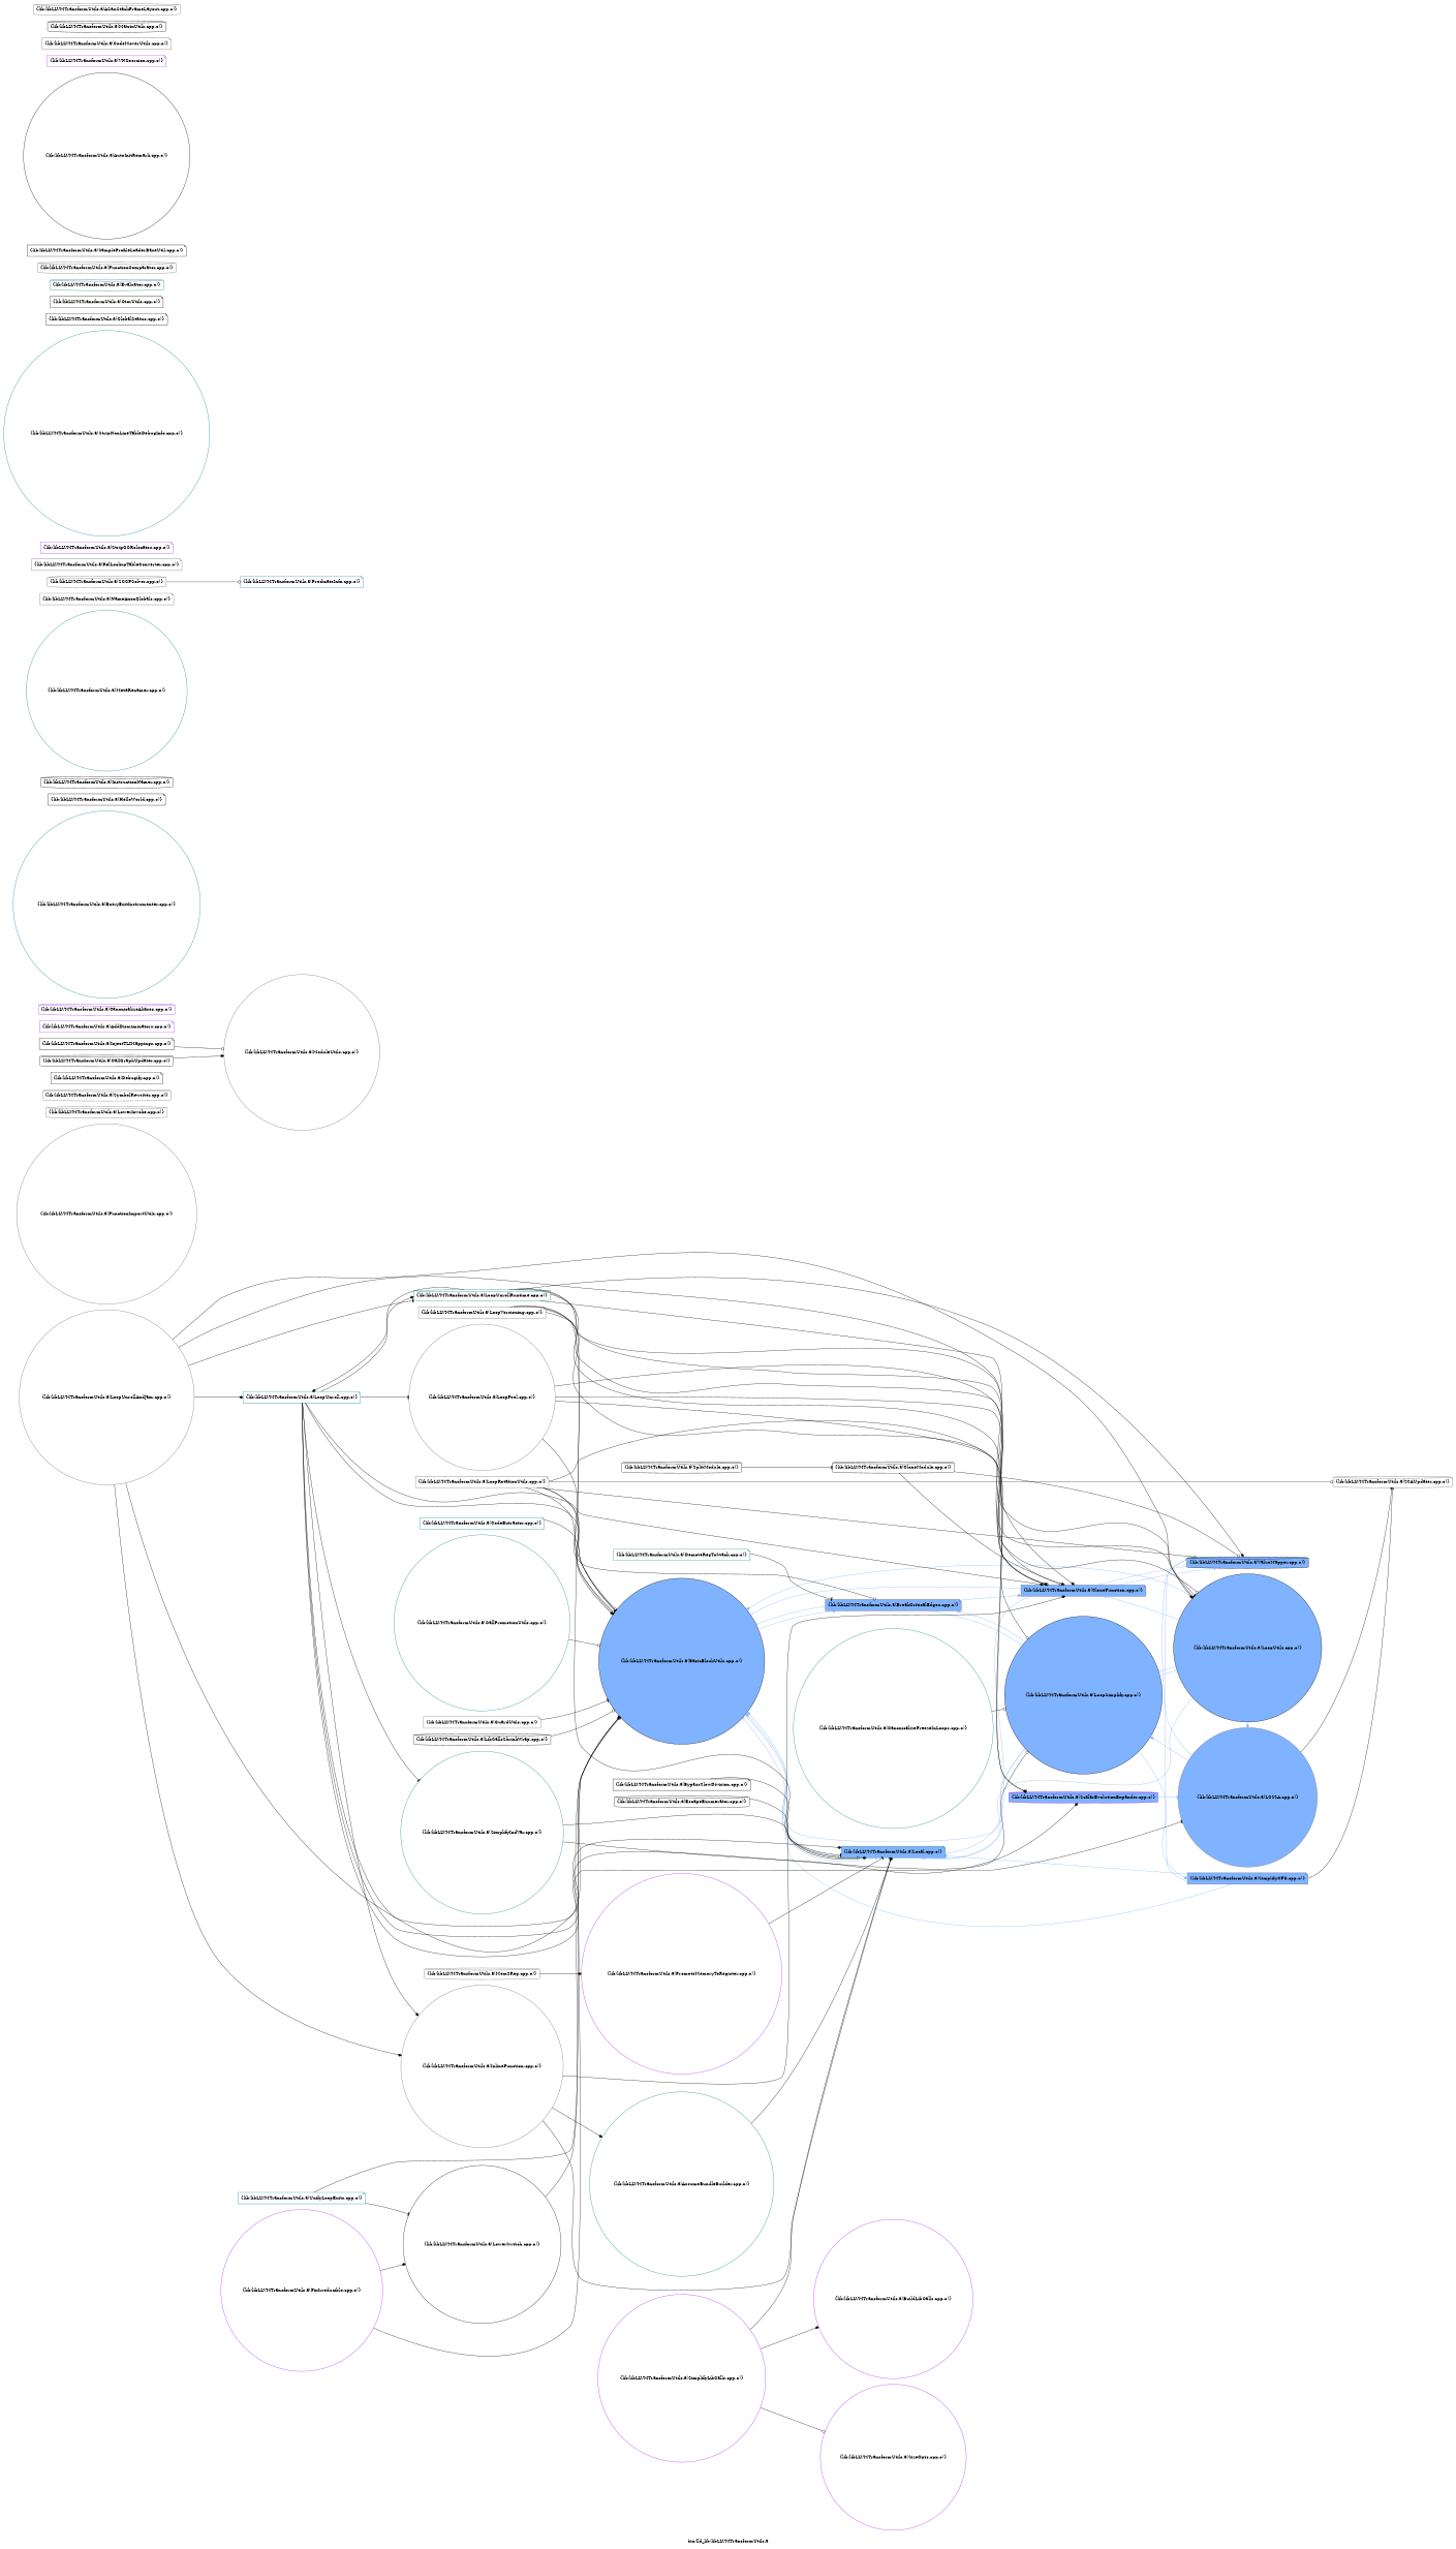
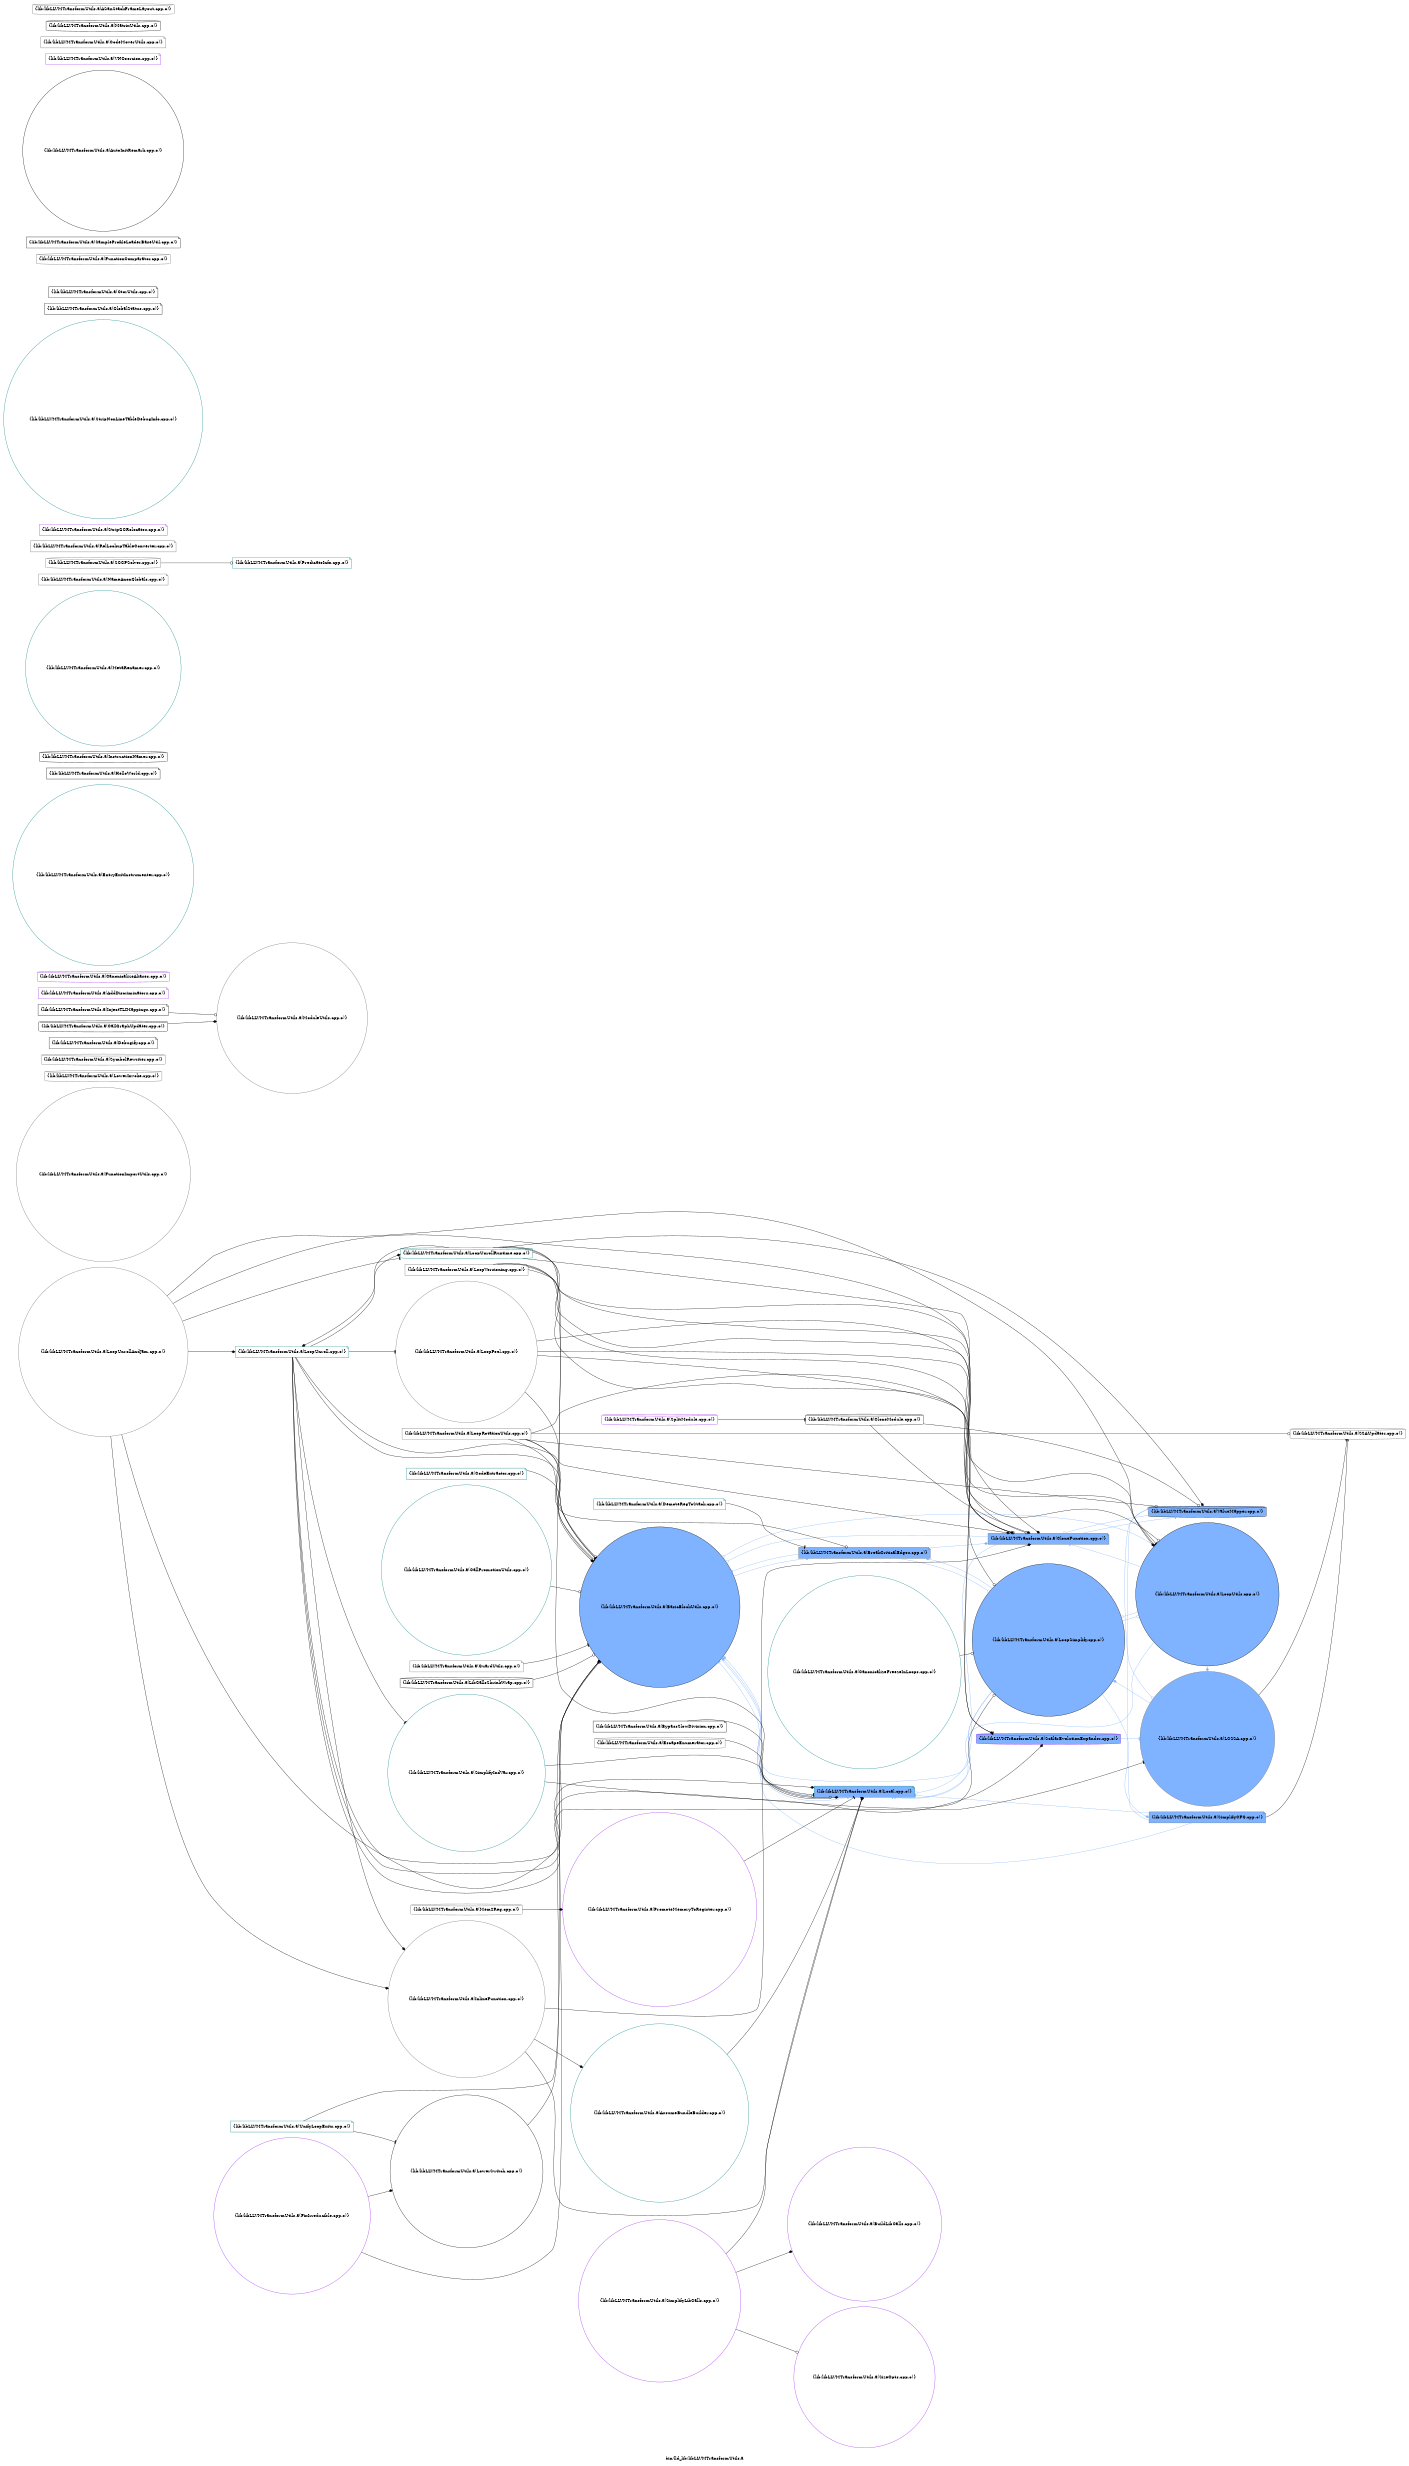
  digraph {
    label="bin/lld_lib/libLLVMTransformUtils.a"
    rankdir=LR
    node [color=gray40 group=0 shape=note]
    edge [arrowhead=diamond]
    n1 [color=black fillcolor="0.600000 0.5 1" group=1 label="{lib/libLLVMTransformUtils.a(BasicBlockUtils.cpp.o)}" shape=circle style=filled]
    n2 [fillcolor="0.600000 0.5 1" group=1 label="{lib/libLLVMTransformUtils.a(BreakCriticalEdges.cpp.o)}" style=filled]
    n3 [color=teal fillcolor="0.600000 0.5 1" group=1 label="{lib/libLLVMTransformUtils.a(Local.cpp.o)}" style=filled]
    n4 [fillcolor="0.600000 0.5 1" group=1 label="{lib/libLLVMTransformUtils.a(CloneFunction.cpp.o)}" style=filled]
    n5 [color=black fillcolor="0.600000 0.5 1" group=1 label="{lib/libLLVMTransformUtils.a(LoopSimplify.cpp.o)}" shape=circle style=filled]
    n6 [color=black fillcolor="0.600000 0.5 1" group=1 label="{lib/libLLVMTransformUtils.a(ValueMapper.cpp.o)}" shape=cylinder style=filled]
    n7 [fillcolor="0.600000 0.5 1" group=1 label="{lib/libLLVMTransformUtils.a(LCSSA.cpp.o)}" shape=circle style=filled]
    n8 [color=black fillcolor="0.600000 0.5 1" group=1 label="{lib/libLLVMTransformUtils.a(LoopUtils.cpp.o)}" shape=circle style=filled]
    n9 [fillcolor="0.600000 0.5 1" group=1 label="{lib/libLLVMTransformUtils.a(SimplifyCFG.cpp.o)}" style=filled]
    n10 [label="{lib/libLLVMTransformUtils.a(SSAUpdater.cpp.o)}" shape=cylinder]
    n11 [color=purple fillcolor="0.600000 0.5 1" group=1 label="{lib/libLLVMTransformUtils.a(ScalarEvolutionExpander.cpp.o)}" shape=cylinder style=filled]
    n12 [color=purple label="{lib/libLLVMTransformUtils.a(SizeOpts.cpp.o)}" shape=circle]
    n13 [label="{lib/libLLVMTransformUtils.a(FunctionImportUtils.cpp.o)}" shape=circle]
-   n14 [color=black label="{lib/libLLVMTransformUtils.a(SplitModule.cpp.o)}" shape=cylinder]
+   n14 [color=purple label="{lib/libLLVMTransformUtils.a(SplitModule.cpp.o)}" shape=cylinder]
    n15 [color=black label="{lib/libLLVMTransformUtils.a(CloneModule.cpp.o)}" shape=cylinder]
    n16 [color=teal label="{lib/libLLVMTransformUtils.a(CanonicalizeFreezeInLoops.cpp.o)}" shape=circle]
    n17 [label="{lib/libLLVMTransformUtils.a(LowerInvoke.cpp.o)}" shape=cylinder]
    n18 [label="{lib/libLLVMTransformUtils.a(SymbolRewriter.cpp.o)}" shape=cylinder]
    n19 [color=black label="{lib/libLLVMTransformUtils.a(BypassSlowDivision.cpp.o)}"]
    n20 [color=purple label="{lib/libLLVMTransformUtils.a(SimplifyLibCalls.cpp.o)}" shape=circle]
    n21 [color=purple label="{lib/libLLVMTransformUtils.a(BuildLibCalls.cpp.o)}" shape=circle]
    n22 [color=black label="{lib/libLLVMTransformUtils.a(Debugify.cpp.o)}"]
    n23 [label="{lib/libLLVMTransformUtils.a(InlineFunction.cpp.o)}" shape=circle]
    n24 [color=teal label="{lib/libLLVMTransformUtils.a(AssumeBundleBuilder.cpp.o)}" shape=circle]
    n25 [color=teal label="{lib/libLLVMTransformUtils.a(DemoteRegToStack.cpp.o)}"]
-   n26 [color=black label="{lib/libLLVMTransformUtils.a(EscapeEnumerator.cpp.o)}" shape=cylinder]
+   n26 [label="{lib/libLLVMTransformUtils.a(EscapeEnumerator.cpp.o)}" shape=cylinder]
    n27 [label="{lib/libLLVMTransformUtils.a(ModuleUtils.cpp.o)}" shape=circle]
    n28 [color=purple label="{lib/libLLVMTransformUtils.a(AddDiscriminators.cpp.o)}"]
    n29 [color=purple label="{lib/libLLVMTransformUtils.a(CanonicalizeAliases.cpp.o)}" shape=cylinder]
    n30 [color=teal label="{lib/libLLVMTransformUtils.a(EntryExitInstrumenter.cpp.o)}" shape=circle]
    n31 [color=purple label="{lib/libLLVMTransformUtils.a(FixIrreducible.cpp.o)}" shape=circle]
    n32 [color=black label="{lib/libLLVMTransformUtils.a(LowerSwitch.cpp.o)}" shape=circle]
    n33 [color=black label="{lib/libLLVMTransformUtils.a(HelloWorld.cpp.o)}"]
    n34 [color=black label="{lib/libLLVMTransformUtils.a(InjectTLIMappings.cpp.o)}"]
    n35 [color=black label="{lib/libLLVMTransformUtils.a(InstructionNamer.cpp.o)}" shape=cylinder]
    n36 [color=black label="{lib/libLLVMTransformUtils.a(LibCallsShrinkWrap.cpp.o)}" shape=cylinder]
    n37 [label="{lib/libLLVMTransformUtils.a(LoopVersioning.cpp.o)}"]
    n38 [label="{lib/libLLVMTransformUtils.a(Mem2Reg.cpp.o)}" shape=cylinder]
    n39 [color=purple label="{lib/libLLVMTransformUtils.a(PromoteMemoryToRegister.cpp.o)}" shape=circle]
    n40 [color=teal label="{lib/libLLVMTransformUtils.a(MetaRenamer.cpp.o)}" shape=circle]
    n41 [label="{lib/libLLVMTransformUtils.a(NameAnonGlobals.cpp.o)}"]
    n42 [color=teal label="{lib/libLLVMTransformUtils.a(PredicateInfo.cpp.o)}"]
    n43 [label="{lib/libLLVMTransformUtils.a(RelLookupTableConverter.cpp.o)}"]
    n44 [color=purple label="{lib/libLLVMTransformUtils.a(StripGCRelocates.cpp.o)}"]
    n45 [color=teal label="{lib/libLLVMTransformUtils.a(StripNonLineTableDebugInfo.cpp.o)}" shape=circle]
    n46 [color=teal label="{lib/libLLVMTransformUtils.a(UnifyLoopExits.cpp.o)}"]
    n47 [color=black label="{lib/libLLVMTransformUtils.a(CallGraphUpdater.cpp.o)}" shape=cylinder]
    n48 [color=teal label="{lib/libLLVMTransformUtils.a(CodeExtractor.cpp.o)}"]
    n49 [color=black label="{lib/libLLVMTransformUtils.a(GlobalStatus.cpp.o)}"]
    n50 [color=black label="{lib/libLLVMTransformUtils.a(CtorUtils.cpp.o)}"]
-   n51 [color=teal label="{lib/libLLVMTransformUtils.a(Evaluator.cpp.o)}" shape=cylinder]
    n52 [color=teal label="{lib/libLLVMTransformUtils.a(CallPromotionUtils.cpp.o)}" shape=circle]
    n53 [label="{lib/libLLVMTransformUtils.a(FunctionComparator.cpp.o)}" shape=cylinder]
    n54 [color=black label="{lib/libLLVMTransformUtils.a(SampleProfileLoaderBaseUtil.cpp.o)}"]
    n55 [color=black label="{lib/libLLVMTransformUtils.a(AutoInitRemark.cpp.o)}" shape=circle]
    n56 [label="{lib/libLLVMTransformUtils.a(GuardUtils.cpp.o)}"]
    n57 [color=purple label="{lib/libLLVMTransformUtils.a(VNCoercion.cpp.o)}"]
    n58 [color=teal label="{lib/libLLVMTransformUtils.a(SimplifyIndVar.cpp.o)}" shape=circle]
    n59 [label="{lib/libLLVMTransformUtils.a(CodeMoverUtils.cpp.o)}"]
    n60 [label="{lib/libLLVMTransformUtils.a(LoopPeel.cpp.o)}" shape=circle]
    n61 [label="{lib/libLLVMTransformUtils.a(LoopRotationUtils.cpp.o)}"]
    n62 [color=teal label="{lib/libLLVMTransformUtils.a(LoopUnroll.cpp.o)}"]
    n63 [color=teal label="{lib/libLLVMTransformUtils.a(LoopUnrollRuntime.cpp.o)}" shape=cylinder]
    n64 [label="{lib/libLLVMTransformUtils.a(LoopUnrollAndJam.cpp.o)}" shape=circle]
    n65 [color=black label="{lib/libLLVMTransformUtils.a(MatrixUtils.cpp.o)}" shape=cylinder]
    n66 [label="{lib/libLLVMTransformUtils.a(SCCPSolver.cpp.o)}" shape=cylinder]
    n67 [label="{lib/libLLVMTransformUtils.a(ASanStackFrameLayout.cpp.o)}" shape=cylinder]
    subgraph sub_1 {
      rank=same
      n1
    }
    subgraph sub_2 {
      rank=same
      n2
      n3
    }
    subgraph sub_3 {
      rank=same
      n4
      n5
    }
    subgraph sub_4 {
      rank=same
      n6
      n7
      n8
      n9
    }
    n1 -> n2 [color="0.600000 0.5 1"]
    n1 -> n3 [arrowhead=tee color="0.600000 0.5 1"]
    n2 -> n1 [arrowhead=tee color="0.600000 0.5 1"]
    n2 -> n4 [color="0.600000 0.5 1"]
    n2 -> n5 [arrowhead=odot color="0.600000 0.5 1"]
    n3 -> n1 [color="0.600000 0.5 1"]
    n4 -> n1 [arrowhead=odot color="0.600000 0.5 1"]
    n4 -> n3 [arrowhead=odot color="0.600000 0.5 1"]
    n4 -> n6 [arrowhead=tee color="0.600000 0.5 1"]
    n5 -> n1 [color="0.600000 0.5 1"]
    n5 -> n2 [color="0.600000 0.5 1"]
    n5 -> n3 [arrowhead=tee color="0.600000 0.5 1"]
    n5 -> n8 [arrowhead=odot color="0.600000 0.5 1"]
    n5 -> n9 [color="0.600000 0.5 1"]
    n6 -> n4 [arrowhead=odot color="0.600000 0.5 1"]
    n6 -> n7 [arrowhead=odot color="0.600000 0.5 1"]
    n7 -> n5 [color="0.600000 0.5 1"]
    n7 -> n10 [arrowhead=tee]
-   n8 -> n1 [color="0.600000 0.5 1"]
+   n8 -> n1 [arrowhead=odot color="0.600000 0.5 1"]
    n8 -> n3 [arrowhead=tee color="0.600000 0.5 1"]
    n8 -> n4 [arrowhead=tee color="0.600000 0.5 1"]
    n8 -> n5 [arrowhead=odot color="0.600000 0.5 1"]
    n8 -> n7 [color="0.600000 0.5 1"]
    n9 -> n1 [arrowhead=tee color="0.600000 0.5 1"]
    n9 -> n3 [arrowhead=tee color="0.600000 0.5 1"]
    n9 -> n6 [arrowhead=tee color="0.600000 0.5 1"]
    n9 -> n10 [arrowhead=odot]
    n11 -> n7 [arrowhead=tee color="0.600000 0.5 1"]
    n14 -> n15 [arrowhead=tee]
    n15 -> n4
    n15 -> n6 [arrowhead=odot]
    n16 -> n5 [arrowhead=odot]
    n19 -> n3 [arrowhead=odot]
    n20 -> n3 [arrowhead=tee]
    n20 -> n12 [arrowhead=odot]
    n20 -> n21
    n23 -> n3
    n23 -> n4
    n23 -> n24
    n24 -> n3 [arrowhead=tee]
    n25 -> n2 [arrowhead=tee]
    n26 -> n3 [arrowhead=odot]
    n31 -> n1 [arrowhead=tee]
    n31 -> n32
    n32 -> n1 [arrowhead=tee]
    n34 -> n27 [arrowhead=odot]
    n36 -> n1 [arrowhead=odot]
    n37 -> n1 [arrowhead=tee]
    n37 -> n4
    n37 -> n8 [arrowhead=tee]
    n37 -> n11
    n38 -> n39
    n39 -> n3 [arrowhead=tee]
    n46 -> n1
    n46 -> n32 [arrowhead=tee]
    n47 -> n27
    n48 -> n1 [arrowhead=odot]
    n52 -> n1 [arrowhead=odot]
    n56 -> n1 [arrowhead=tee]
    n58 -> n3 [arrowhead=tee]
    n58 -> n11
    n60 -> n1 [arrowhead=odot]
    n60 -> n4 [arrowhead=odot]
    n60 -> n5 [arrowhead=odot]
    n60 -> n8 [arrowhead=odot]
    n61 -> n1 [arrowhead=tee]
    n61 -> n2 [arrowhead=odot]
    n61 -> n3
    n61 -> n4 [arrowhead=odot]
    n61 -> n6 [arrowhead=odot]
    n61 -> n10 [arrowhead=odot]
    n62 -> n1
    n62 -> n3
    n62 -> n4
    n62 -> n5 [arrowhead=odot]
    n62 -> n7 [arrowhead=tee]
    n62 -> n23
    n62 -> n58 [arrowhead=tee]
    n62 -> n60 [arrowhead=tee]
    n62 -> n63
    n63 -> n1 [arrowhead=tee]
    n63 -> n4 [arrowhead=odot]
    n63 -> n6
    n63 -> n8 [arrowhead=tee]
    n63 -> n11 [arrowhead=tee]
    n63 -> n62
    n64 -> n1 [arrowhead=odot]
    n64 -> n4
    n64 -> n8
    n64 -> n23
    n64 -> n62
    n64 -> n63 [arrowhead=tee]
    n66 -> n42 [arrowhead=odot]
  }
